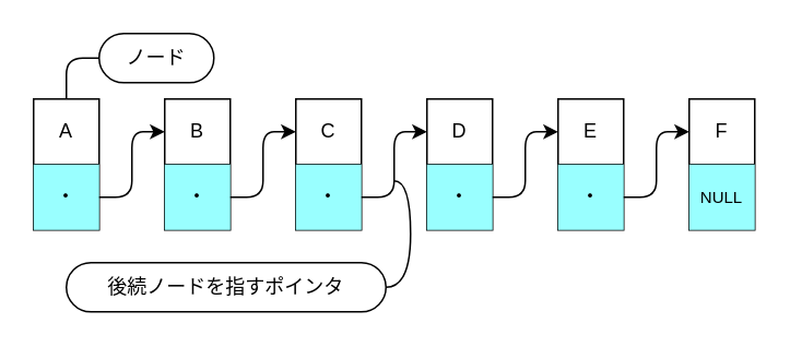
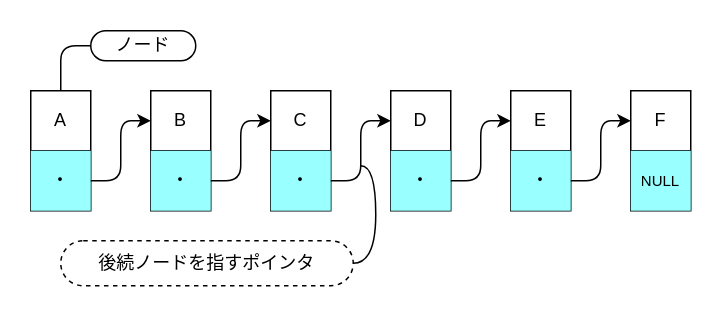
  <mxCell id="0" />
  <mxCell id="1" parent="0" />
  <mxCell id="2" style="edgeStyle=orthogonalEdgeStyle;html=1;entryX=0;entryY=0.5;entryDx=0;entryDy=0;endArrow=none;endFill=0;" parent="1" source="3" target="40" edge="1"><mxGeometry relative="1" as="geometry" /></mxCell>
  <mxCell id="3" value="" style="shape=table;startSize=0;container=1;collapsible=0;childLayout=tableLayout;labelBackgroundColor=none;" parent="1" vertex="1"><mxGeometry x="20" y="60" width="40" height="80" as="geometry" /></mxCell>
  <mxCell id="4" value="" style="shape=tableRow;horizontal=0;startSize=0;swimlaneHead=0;swimlaneBody=0;top=0;left=0;bottom=0;right=0;collapsible=0;dropTarget=0;fillColor=none;points=[[0,0.5],[1,0.5]];portConstraint=eastwest;labelBackgroundColor=none;strokeColor=#F0F0F0;" parent="3" vertex="1"><mxGeometry width="40" height="40" as="geometry" /></mxCell>
  <mxCell id="5" value="A" style="shape=partialRectangle;html=1;whiteSpace=wrap;connectable=0;overflow=hidden;fillColor=none;top=0;left=0;bottom=0;right=0;pointerEvents=1;labelBackgroundColor=none;strokeColor=#F0F0F0;" parent="4" vertex="1"><mxGeometry width="40" height="40" as="geometry"><mxRectangle width="40" height="40" as="alternateBounds" /></mxGeometry></mxCell>
  <mxCell id="6" value="" style="shape=tableRow;horizontal=0;startSize=0;swimlaneHead=0;swimlaneBody=0;top=0;left=0;bottom=0;right=0;collapsible=0;dropTarget=0;fillColor=none;points=[[0,0.5],[1,0.5]];portConstraint=eastwest;labelBackgroundColor=none;strokeColor=#F0F0F0;" parent="3" vertex="1"><mxGeometry y="40" width="40" height="40" as="geometry" /></mxCell>
  <mxCell id="7" value="・" style="shape=partialRectangle;html=1;whiteSpace=wrap;connectable=0;overflow=hidden;fillColor=#99FFFF;top=0;left=0;bottom=0;right=0;pointerEvents=1;labelBackgroundColor=none;strokeColor=#F0F0F0;" parent="6" vertex="1"><mxGeometry width="40" height="40" as="geometry"><mxRectangle width="40" height="40" as="alternateBounds" /></mxGeometry></mxCell>
  <mxCell id="8" value="" style="shape=table;startSize=0;container=1;collapsible=0;childLayout=tableLayout;labelBackgroundColor=none;" parent="1" vertex="1"><mxGeometry x="420" y="60" width="40" height="80" as="geometry" /></mxCell>
  <mxCell id="9" value="" style="shape=tableRow;horizontal=0;startSize=0;swimlaneHead=0;swimlaneBody=0;top=0;left=0;bottom=0;right=0;collapsible=0;dropTarget=0;fillColor=none;points=[[0,0.5],[1,0.5]];portConstraint=eastwest;labelBackgroundColor=none;strokeColor=#F0F0F0;" parent="8" vertex="1"><mxGeometry width="40" height="40" as="geometry" /></mxCell>
  <mxCell id="10" value="F" style="shape=partialRectangle;html=1;whiteSpace=wrap;connectable=0;overflow=hidden;fillColor=none;top=0;left=0;bottom=0;right=0;pointerEvents=1;labelBackgroundColor=none;strokeColor=#F0F0F0;" parent="9" vertex="1"><mxGeometry width="40" height="40" as="geometry"><mxRectangle width="40" height="40" as="alternateBounds" /></mxGeometry></mxCell>
  <mxCell id="11" value="" style="shape=tableRow;horizontal=0;startSize=0;swimlaneHead=0;swimlaneBody=0;top=0;left=0;bottom=0;right=0;collapsible=0;dropTarget=0;fillColor=none;points=[[0,0.5],[1,0.5]];portConstraint=eastwest;labelBackgroundColor=none;strokeColor=#F0F0F0;" parent="8" vertex="1"><mxGeometry y="40" width="40" height="40" as="geometry" /></mxCell>
  <mxCell id="12" value="&lt;font style=&quot;font-size: 10px;&quot;&gt;NULL&lt;/font&gt;" style="shape=partialRectangle;html=1;whiteSpace=wrap;connectable=0;overflow=hidden;fillColor=#99FFFF;top=0;left=0;bottom=0;right=0;pointerEvents=1;labelBackgroundColor=none;strokeColor=#F0F0F0;" parent="11" vertex="1"><mxGeometry width="40" height="40" as="geometry"><mxRectangle width="40" height="40" as="alternateBounds" /></mxGeometry></mxCell>
  <mxCell id="13" value="" style="shape=table;startSize=0;container=1;collapsible=0;childLayout=tableLayout;labelBackgroundColor=none;" parent="1" vertex="1"><mxGeometry x="100" y="60" width="40" height="80" as="geometry" /></mxCell>
  <mxCell id="14" value="" style="shape=tableRow;horizontal=0;startSize=0;swimlaneHead=0;swimlaneBody=0;top=0;left=0;bottom=0;right=0;collapsible=0;dropTarget=0;fillColor=none;points=[[0,0.5],[1,0.5]];portConstraint=eastwest;labelBackgroundColor=none;strokeColor=#F0F0F0;" parent="13" vertex="1"><mxGeometry width="40" height="40" as="geometry" /></mxCell>
  <mxCell id="15" value="B" style="shape=partialRectangle;html=1;whiteSpace=wrap;connectable=0;overflow=hidden;fillColor=none;top=0;left=0;bottom=0;right=0;pointerEvents=1;labelBackgroundColor=none;strokeColor=#F0F0F0;" parent="14" vertex="1"><mxGeometry width="40" height="40" as="geometry"><mxRectangle width="40" height="40" as="alternateBounds" /></mxGeometry></mxCell>
  <mxCell id="16" value="" style="shape=tableRow;horizontal=0;startSize=0;swimlaneHead=0;swimlaneBody=0;top=0;left=0;bottom=0;right=0;collapsible=0;dropTarget=0;fillColor=none;points=[[0,0.5],[1,0.5]];portConstraint=eastwest;labelBackgroundColor=none;strokeColor=#F0F0F0;" parent="13" vertex="1"><mxGeometry y="40" width="40" height="40" as="geometry" /></mxCell>
  <mxCell id="17" value="・" style="shape=partialRectangle;html=1;whiteSpace=wrap;connectable=0;overflow=hidden;fillColor=#99FFFF;top=0;left=0;bottom=0;right=0;pointerEvents=1;labelBackgroundColor=none;strokeColor=#F0F0F0;" parent="16" vertex="1"><mxGeometry width="40" height="40" as="geometry"><mxRectangle width="40" height="40" as="alternateBounds" /></mxGeometry></mxCell>
  <mxCell id="18" value="" style="shape=table;startSize=0;container=1;collapsible=0;childLayout=tableLayout;labelBackgroundColor=none;" parent="1" vertex="1"><mxGeometry x="180" y="60" width="40" height="80" as="geometry" /></mxCell>
  <mxCell id="19" value="" style="shape=tableRow;horizontal=0;startSize=0;swimlaneHead=0;swimlaneBody=0;top=0;left=0;bottom=0;right=0;collapsible=0;dropTarget=0;fillColor=none;points=[[0,0.5],[1,0.5]];portConstraint=eastwest;labelBackgroundColor=none;strokeColor=#F0F0F0;" parent="18" vertex="1"><mxGeometry width="40" height="40" as="geometry" /></mxCell>
  <mxCell id="20" value="C" style="shape=partialRectangle;html=1;whiteSpace=wrap;connectable=0;overflow=hidden;fillColor=none;top=0;left=0;bottom=0;right=0;pointerEvents=1;labelBackgroundColor=none;strokeColor=#F0F0F0;" parent="19" vertex="1"><mxGeometry width="40" height="40" as="geometry"><mxRectangle width="40" height="40" as="alternateBounds" /></mxGeometry></mxCell>
  <mxCell id="21" value="" style="shape=tableRow;horizontal=0;startSize=0;swimlaneHead=0;swimlaneBody=0;top=0;left=0;bottom=0;right=0;collapsible=0;dropTarget=0;fillColor=none;points=[[0,0.5],[1,0.5]];portConstraint=eastwest;labelBackgroundColor=none;strokeColor=#F0F0F0;" parent="18" vertex="1"><mxGeometry y="40" width="40" height="40" as="geometry" /></mxCell>
  <mxCell id="22" value="・" style="shape=partialRectangle;html=1;whiteSpace=wrap;connectable=0;overflow=hidden;fillColor=#99FFFF;top=0;left=0;bottom=0;right=0;pointerEvents=1;labelBackgroundColor=none;strokeColor=#F0F0F0;" parent="21" vertex="1"><mxGeometry width="40" height="40" as="geometry"><mxRectangle width="40" height="40" as="alternateBounds" /></mxGeometry></mxCell>
  <mxCell id="23" value="" style="shape=table;startSize=0;container=1;collapsible=0;childLayout=tableLayout;labelBackgroundColor=none;" parent="1" vertex="1"><mxGeometry x="260" y="60" width="40" height="80" as="geometry" /></mxCell>
  <mxCell id="24" value="" style="shape=tableRow;horizontal=0;startSize=0;swimlaneHead=0;swimlaneBody=0;top=0;left=0;bottom=0;right=0;collapsible=0;dropTarget=0;fillColor=none;points=[[0,0.5],[1,0.5]];portConstraint=eastwest;labelBackgroundColor=none;strokeColor=#F0F0F0;" parent="23" vertex="1"><mxGeometry width="40" height="40" as="geometry" /></mxCell>
  <mxCell id="25" value="D" style="shape=partialRectangle;html=1;whiteSpace=wrap;connectable=0;overflow=hidden;fillColor=none;top=0;left=0;bottom=0;right=0;pointerEvents=1;labelBackgroundColor=none;strokeColor=#F0F0F0;" parent="24" vertex="1"><mxGeometry width="40" height="40" as="geometry"><mxRectangle width="40" height="40" as="alternateBounds" /></mxGeometry></mxCell>
  <mxCell id="26" value="" style="shape=tableRow;horizontal=0;startSize=0;swimlaneHead=0;swimlaneBody=0;top=0;left=0;bottom=0;right=0;collapsible=0;dropTarget=0;fillColor=none;points=[[0,0.5],[1,0.5]];portConstraint=eastwest;labelBackgroundColor=none;strokeColor=#F0F0F0;" parent="23" vertex="1"><mxGeometry y="40" width="40" height="40" as="geometry" /></mxCell>
  <mxCell id="27" value="・" style="shape=partialRectangle;html=1;whiteSpace=wrap;connectable=0;overflow=hidden;fillColor=#99FFFF;top=0;left=0;bottom=0;right=0;pointerEvents=1;labelBackgroundColor=none;strokeColor=#F0F0F0;" parent="26" vertex="1"><mxGeometry width="40" height="40" as="geometry"><mxRectangle width="40" height="40" as="alternateBounds" /></mxGeometry></mxCell>
  <mxCell id="28" value="" style="shape=table;startSize=0;container=1;collapsible=0;childLayout=tableLayout;labelBackgroundColor=none;" parent="1" vertex="1"><mxGeometry x="340" y="60" width="40" height="80" as="geometry" /></mxCell>
  <mxCell id="29" value="" style="shape=tableRow;horizontal=0;startSize=0;swimlaneHead=0;swimlaneBody=0;top=0;left=0;bottom=0;right=0;collapsible=0;dropTarget=0;fillColor=none;points=[[0,0.5],[1,0.5]];portConstraint=eastwest;labelBackgroundColor=none;strokeColor=#F0F0F0;" parent="28" vertex="1"><mxGeometry width="40" height="40" as="geometry" /></mxCell>
  <mxCell id="30" value="E" style="shape=partialRectangle;html=1;whiteSpace=wrap;connectable=0;overflow=hidden;fillColor=none;top=0;left=0;bottom=0;right=0;pointerEvents=1;labelBackgroundColor=none;strokeColor=#F0F0F0;" parent="29" vertex="1"><mxGeometry width="40" height="40" as="geometry"><mxRectangle width="40" height="40" as="alternateBounds" /></mxGeometry></mxCell>
  <mxCell id="31" value="" style="shape=tableRow;horizontal=0;startSize=0;swimlaneHead=0;swimlaneBody=0;top=0;left=0;bottom=0;right=0;collapsible=0;dropTarget=0;fillColor=none;points=[[0,0.5],[1,0.5]];portConstraint=eastwest;labelBackgroundColor=none;strokeColor=#F0F0F0;" parent="28" vertex="1"><mxGeometry y="40" width="40" height="40" as="geometry" /></mxCell>
  <mxCell id="32" value="・" style="shape=partialRectangle;html=1;whiteSpace=wrap;connectable=0;overflow=hidden;fillColor=#99FFFF;top=0;left=0;bottom=0;right=0;pointerEvents=1;labelBackgroundColor=none;strokeColor=#F0F0F0;" parent="31" vertex="1"><mxGeometry width="40" height="40" as="geometry"><mxRectangle width="40" height="40" as="alternateBounds" /></mxGeometry></mxCell>
  <mxCell id="33" style="edgeStyle=orthogonalEdgeStyle;html=1;exitX=1;exitY=0.5;exitDx=0;exitDy=0;entryX=0;entryY=0.5;entryDx=0;entryDy=0;" parent="1" source="6" target="14" edge="1"><mxGeometry relative="1" as="geometry" /></mxCell>
  <mxCell id="34" style="edgeStyle=orthogonalEdgeStyle;html=1;exitX=1;exitY=0.5;exitDx=0;exitDy=0;entryX=0;entryY=0.5;entryDx=0;entryDy=0;" parent="1" source="16" target="19" edge="1"><mxGeometry relative="1" as="geometry" /></mxCell>
  <mxCell id="35" style="edgeStyle=orthogonalEdgeStyle;html=1;exitX=1;exitY=0.5;exitDx=0;exitDy=0;entryX=0;entryY=0.5;entryDx=0;entryDy=0;" parent="1" source="21" target="24" edge="1"><mxGeometry relative="1" as="geometry" /></mxCell>
  <mxCell id="36" style="edgeStyle=orthogonalEdgeStyle;html=1;exitX=1;exitY=0.5;exitDx=0;exitDy=0;entryX=0;entryY=0.5;entryDx=0;entryDy=0;" parent="1" source="26" target="29" edge="1"><mxGeometry relative="1" as="geometry" /></mxCell>
  <mxCell id="37" style="edgeStyle=orthogonalEdgeStyle;html=1;exitX=1;exitY=0.5;exitDx=0;exitDy=0;entryX=0;entryY=0.5;entryDx=0;entryDy=0;" parent="1" source="31" target="9" edge="1"><mxGeometry relative="1" as="geometry" /></mxCell>
- <mxCell id="38" value="後続ノードを指すポインタ" style="whiteSpace=wrap;html=1;rounded=1;arcSize=50;align=center;verticalAlign=middle;strokeWidth=1;autosize=1;spacing=4;treeFolding=1;treeMoving=1;newEdgeStyle={&quot;edgeStyle&quot;:&quot;entityRelationEdgeStyle&quot;,&quot;startArrow&quot;:&quot;none&quot;,&quot;endArrow&quot;:&quot;none&quot;,&quot;segment&quot;:10,&quot;curved&quot;:1,&quot;sourcePerimeterSpacing&quot;:0,&quot;targetPerimeterSpacing&quot;:0};labelBackgroundColor=none;strokeColor=#000000;fillColor=default;" parent="1" vertex="1"><mxGeometry x="40" y="160" width="195" height="30" as="geometry" /></mxCell>
+ <mxCell id="38" value="後続ノードを指すポインタ" style="whiteSpace=wrap;html=1;rounded=1;arcSize=50;align=center;verticalAlign=middle;strokeWidth=1;autosize=1;spacing=4;treeFolding=1;treeMoving=1;newEdgeStyle={&quot;edgeStyle&quot;:&quot;entityRelationEdgeStyle&quot;,&quot;startArrow&quot;:&quot;none&quot;,&quot;endArrow&quot;:&quot;none&quot;,&quot;segment&quot;:10,&quot;curved&quot;:1,&quot;sourcePerimeterSpacing&quot;:0,&quot;targetPerimeterSpacing&quot;:0};labelBackgroundColor=none;strokeColor=#000000;fillColor=default;dashed=1;" parent="1" vertex="1"><mxGeometry x="40" y="160" width="195" height="30" as="geometry" /></mxCell>
  <mxCell id="39" value="" style="edgeStyle=entityRelationEdgeStyle;startArrow=none;endArrow=none;segment=10;curved=1;sourcePerimeterSpacing=0;targetPerimeterSpacing=0;" parent="1" target="38" edge="1"><mxGeometry relative="1" as="geometry"><mxPoint x="240" y="110" as="sourcePoint" /></mxGeometry></mxCell>
- <mxCell id="40" value="ノード" style="whiteSpace=wrap;html=1;rounded=1;arcSize=50;align=center;verticalAlign=middle;strokeWidth=1;autosize=1;spacing=4;treeFolding=1;treeMoving=1;newEdgeStyle={&quot;edgeStyle&quot;:&quot;entityRelationEdgeStyle&quot;,&quot;startArrow&quot;:&quot;none&quot;,&quot;endArrow&quot;:&quot;none&quot;,&quot;segment&quot;:10,&quot;curved&quot;:1,&quot;sourcePerimeterSpacing&quot;:0,&quot;targetPerimeterSpacing&quot;:0};labelBackgroundColor=none;strokeColor=#000000;fillColor=default;" parent="1" vertex="1"><mxGeometry x="60" y="20" width="70" height="30" as="geometry" /></mxCell>
+ <mxCell id="40" value="ノード" style="whiteSpace=wrap;html=1;rounded=1;arcSize=50;align=center;verticalAlign=middle;strokeWidth=1;autosize=1;spacing=4;treeFolding=1;treeMoving=1;newEdgeStyle={&quot;edgeStyle&quot;:&quot;entityRelationEdgeStyle&quot;,&quot;startArrow&quot;:&quot;none&quot;,&quot;endArrow&quot;:&quot;none&quot;,&quot;segment&quot;:10,&quot;curved&quot;:1,&quot;sourcePerimeterSpacing&quot;:0,&quot;targetPerimeterSpacing&quot;:0};labelBackgroundColor=none;strokeColor=#000000;fillColor=default;" parent="1" vertex="1"><mxGeometry x="60" y="20" width="70" height="20" as="geometry" /></mxCell>
